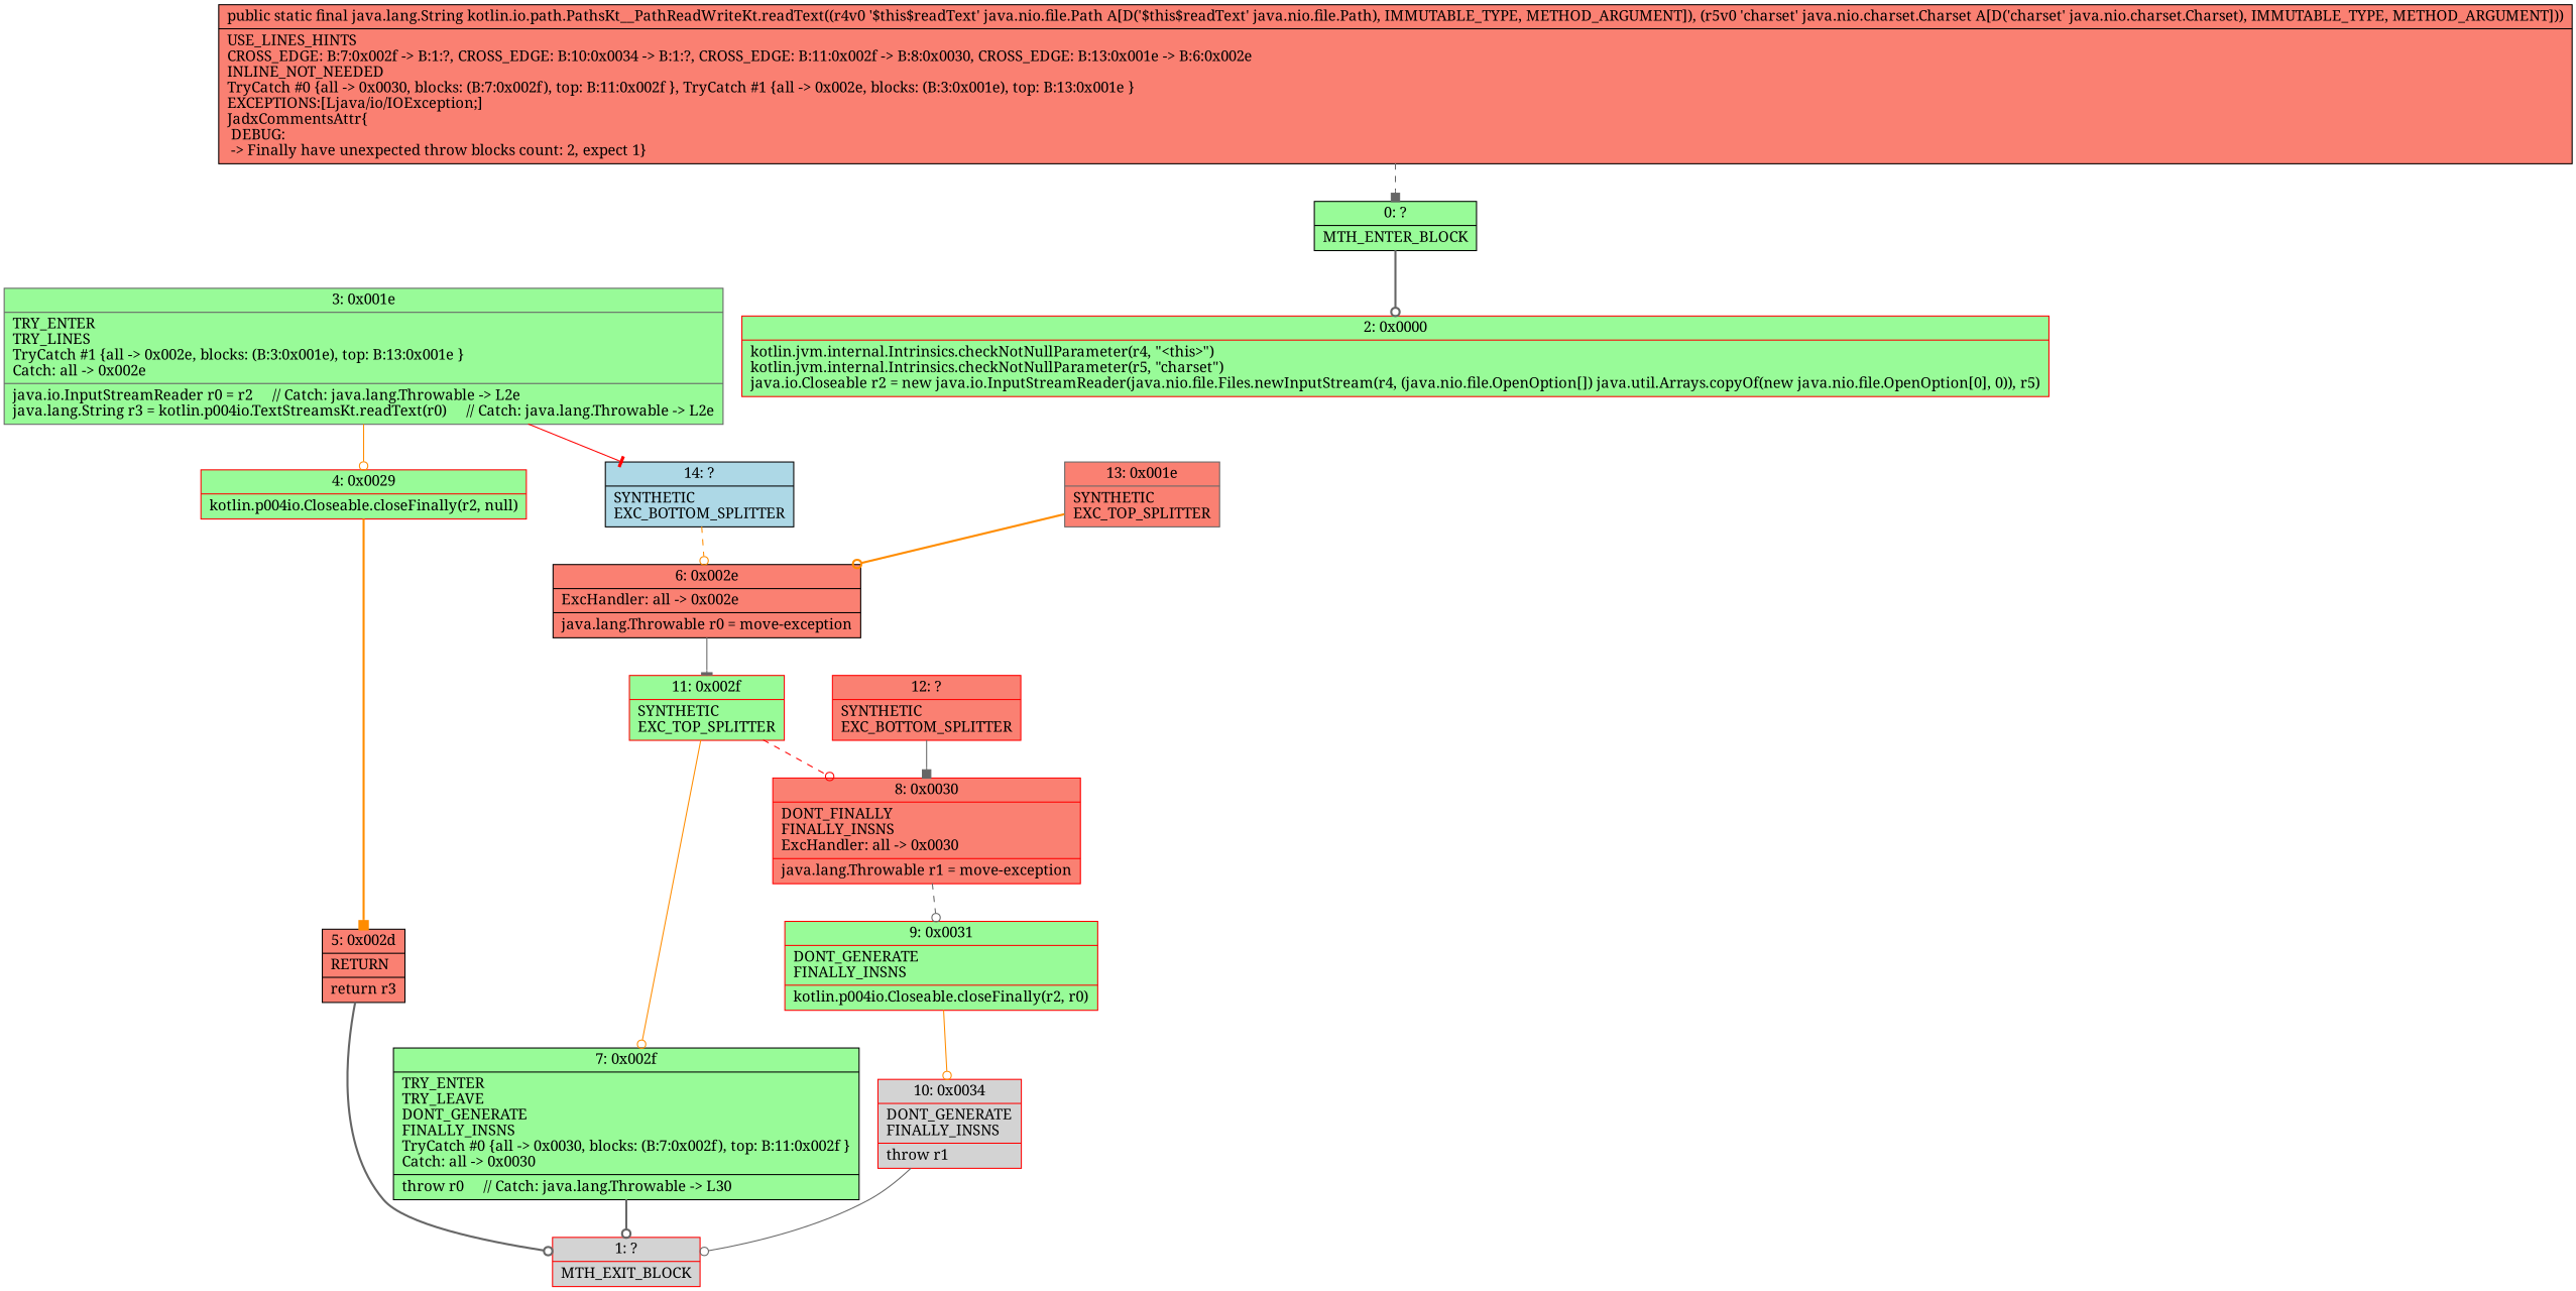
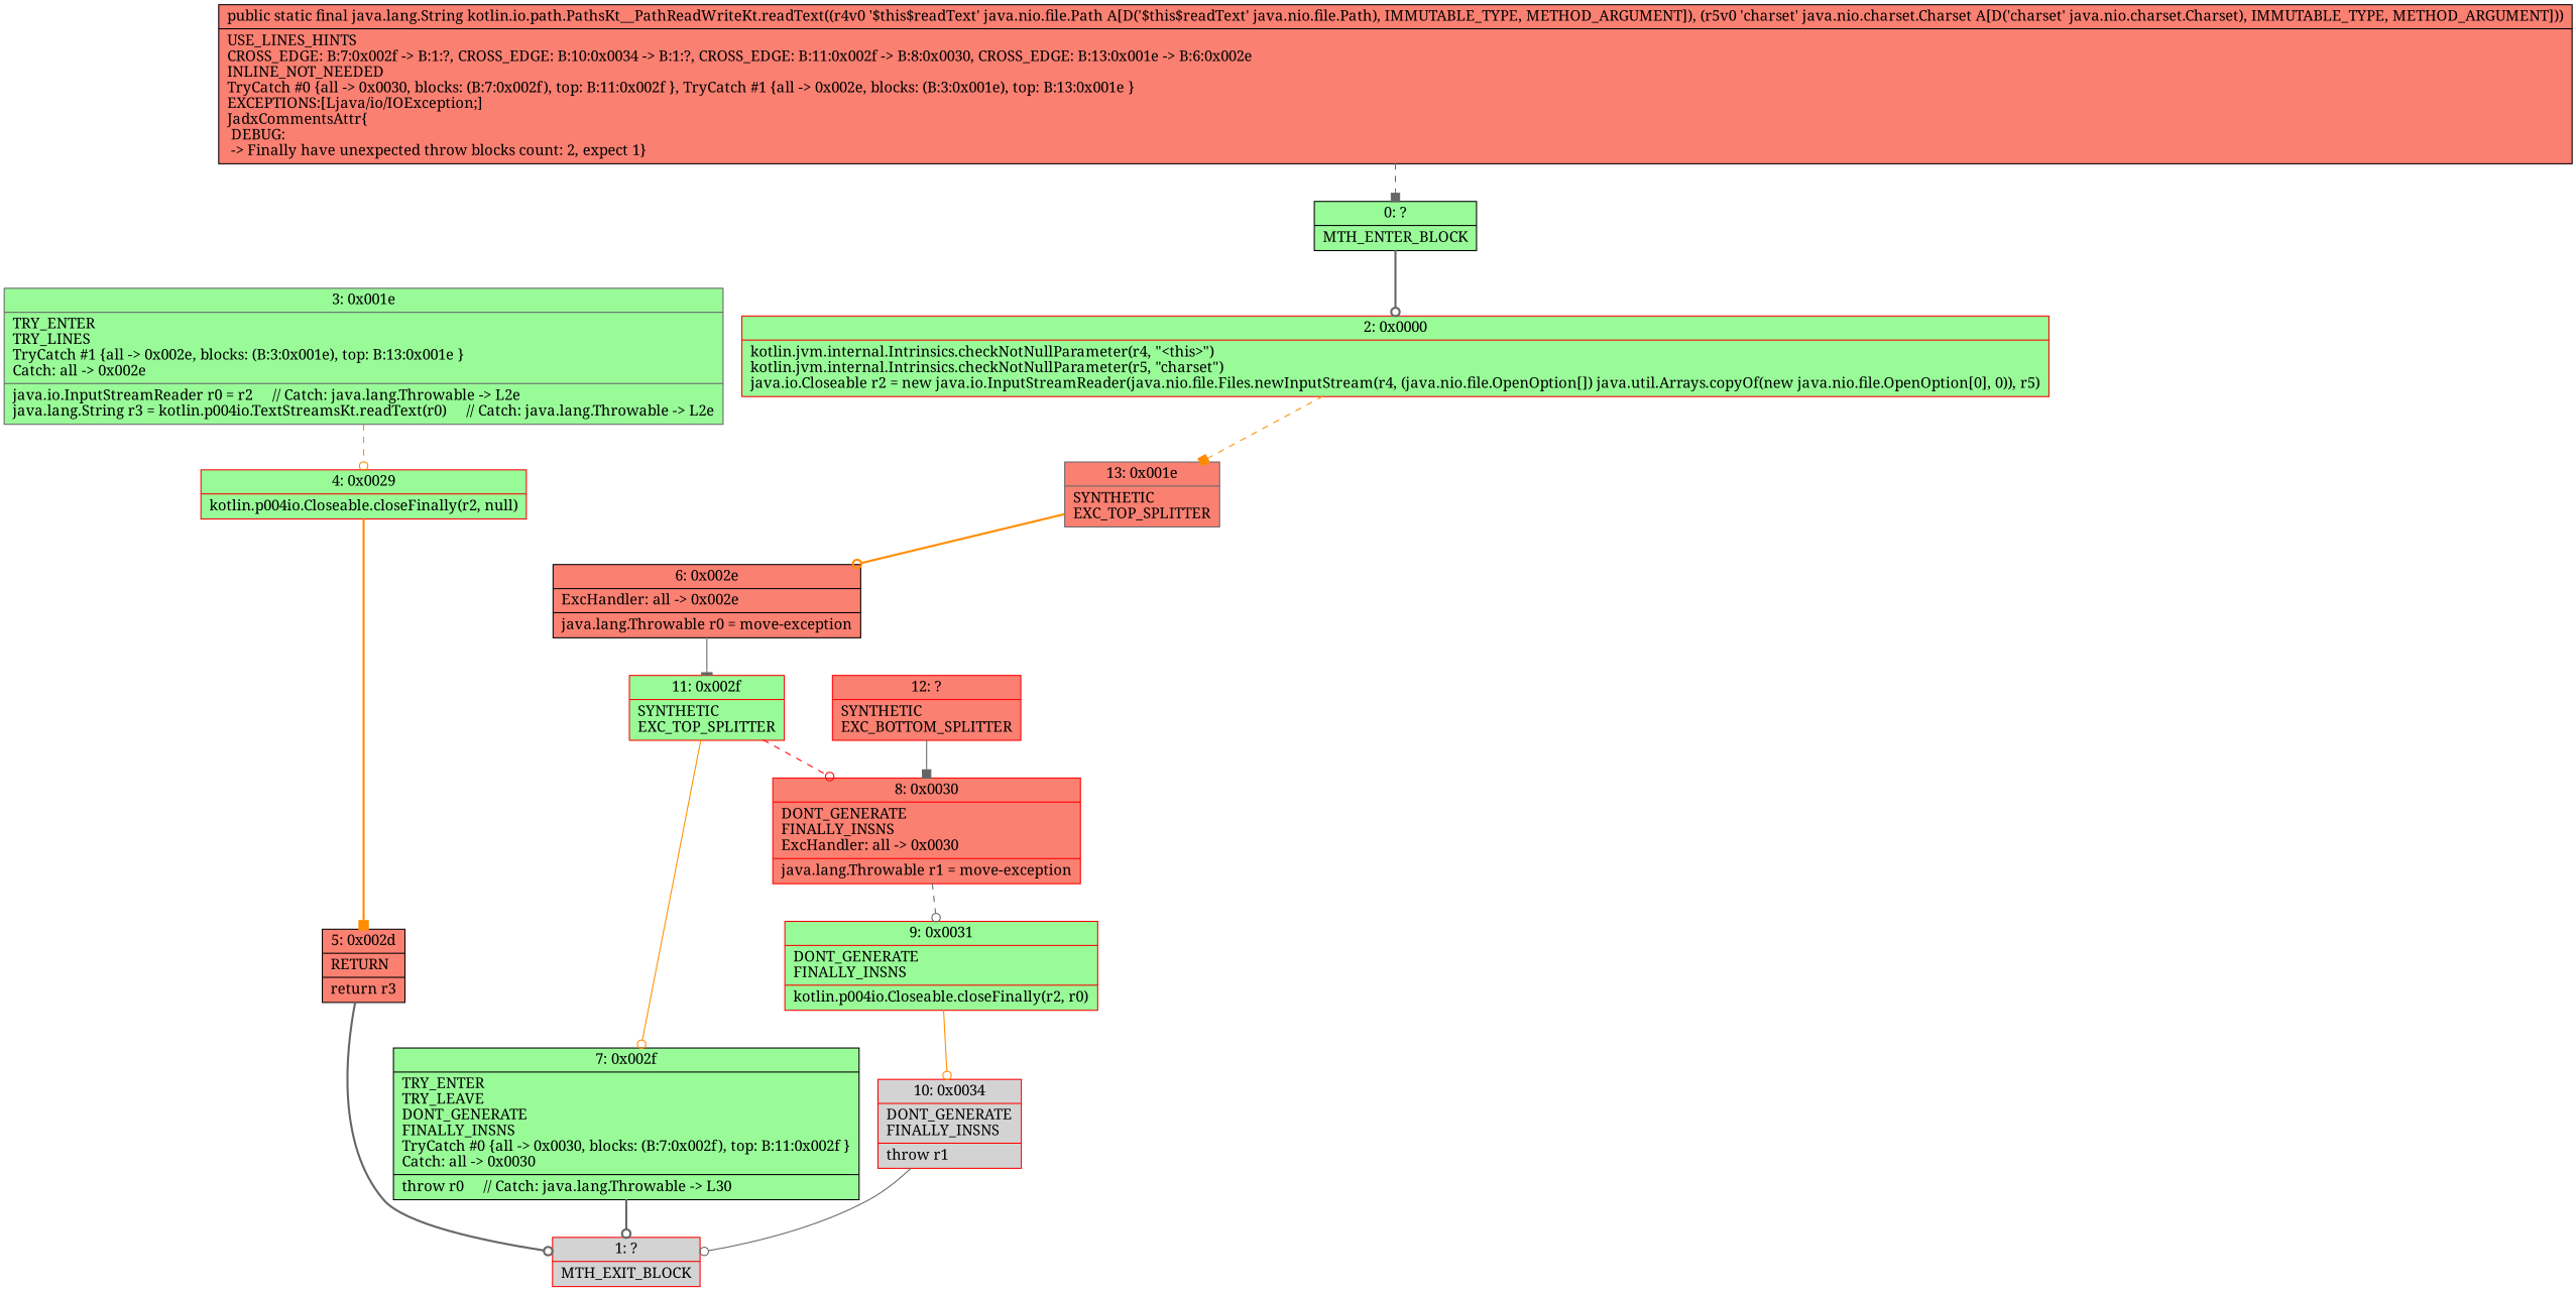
  digraph {
    fontname="Noto Serif"
    node [color=red fillcolor=palegreen fontname="Noto Serif" shape=record style=filled]
    edge [arrowhead=odot color=gray40 fontname="Noto Serif" style=dashed]
    n1 [color=black label="{0\:\ ?|MTH_ENTER_BLOCK\l}"]
    n2 [label="{2\:\ 0x0000|kotlin.jvm.internal.Intrinsics.checkNotNullParameter(r4, \"\<this\>\")\lkotlin.jvm.internal.Intrinsics.checkNotNullParameter(r5, \"charset\")\ljava.io.Closeable r2 = new java.io.InputStreamReader(java.nio.file.Files.newInputStream(r4, (java.nio.file.OpenOption[]) java.util.Arrays.copyOf(new java.nio.file.OpenOption[0], 0)), r5)\l}"]
    n3 [color=gray40 fillcolor=salmon label="{13\:\ 0x001e|SYNTHETIC\lEXC_TOP_SPLITTER\l}"]
    n4 [color=black fillcolor=salmon label="{6\:\ 0x002e|ExcHandler: all \-\> 0x002e\l|java.lang.Throwable r0 = move\-exception\l}"]
    n5 [color=gray40 label="{3\:\ 0x001e|TRY_ENTER\lTRY_LINES\lTryCatch #1 \{all \-\> 0x002e, blocks: (B:3:0x001e), top: B:13:0x001e \}\lCatch: all \-\> 0x002e\l|java.io.InputStreamReader r0 = r2     \/\/ Catch: java.lang.Throwable \-\> L2e\ljava.lang.String r3 = kotlin.p004io.TextStreamsKt.readText(r0)     \/\/ Catch: java.lang.Throwable \-\> L2e\l}"]
    n6 [label="{4\:\ 0x0029|kotlin.p004io.Closeable.closeFinally(r2, null)\l}"]
-   n7 [color=black fillcolor=lightblue label="{14\:\ ?|SYNTHETIC\lEXC_BOTTOM_SPLITTER\l}"]
    n8 [label="{11\:\ 0x002f|SYNTHETIC\lEXC_TOP_SPLITTER\l}"]
    n9 [color=black fillcolor=salmon label="{5\:\ 0x002d|RETURN\l|return r3\l}"]
    n10 [fillcolor=lightgrey label="{1\:\ ?|MTH_EXIT_BLOCK\l}"]
    n11 [color=black label="{7\:\ 0x002f|TRY_ENTER\lTRY_LEAVE\lDONT_GENERATE\lFINALLY_INSNS\lTryCatch #0 \{all \-\> 0x0030, blocks: (B:7:0x002f), top: B:11:0x002f \}\lCatch: all \-\> 0x0030\l|throw r0     \/\/ Catch: java.lang.Throwable \-\> L30\l}"]
-   n12 [fillcolor=salmon label="{8\:\ 0x0030|DONT_FINALLY\lFINALLY_INSNS\lExcHandler: all \-\> 0x0030\l|java.lang.Throwable r1 = move\-exception\l}"]
+   n12 [fillcolor=salmon label="{8\:\ 0x0030|DONT_GENERATE\lFINALLY_INSNS\lExcHandler: all \-\> 0x0030\l|java.lang.Throwable r1 = move\-exception\l}"]
    n13 [label="{9\:\ 0x0031|DONT_GENERATE\lFINALLY_INSNS\l|kotlin.p004io.Closeable.closeFinally(r2, r0)\l}"]
    n14 [fillcolor=salmon label="{12\:\ ?|SYNTHETIC\lEXC_BOTTOM_SPLITTER\l}"]
    n15 [fillcolor=lightgrey label="{10\:\ 0x0034|DONT_GENERATE\lFINALLY_INSNS\l|throw r1\l}"]
    n16 [color=black fillcolor=salmon label="{public static final java.lang.String kotlin.io.path.PathsKt__PathReadWriteKt.readText((r4v0 '$this$readText' java.nio.file.Path A[D('$this$readText' java.nio.file.Path), IMMUTABLE_TYPE, METHOD_ARGUMENT]), (r5v0 'charset' java.nio.charset.Charset A[D('charset' java.nio.charset.Charset), IMMUTABLE_TYPE, METHOD_ARGUMENT]))  | USE_LINES_HINTS\lCROSS_EDGE: B:7:0x002f \-\> B:1:?, CROSS_EDGE: B:10:0x0034 \-\> B:1:?, CROSS_EDGE: B:11:0x002f \-\> B:8:0x0030, CROSS_EDGE: B:13:0x001e \-\> B:6:0x002e\lINLINE_NOT_NEEDED\lTryCatch #0 \{all \-\> 0x0030, blocks: (B:7:0x002f), top: B:11:0x002f \}, TryCatch #1 \{all \-\> 0x002e, blocks: (B:3:0x001e), top: B:13:0x001e \}\lEXCEPTIONS:[Ljava\/io\/IOException;]\lJadxCommentsAttr\{\l DEBUG: \l \-\> Finally have unexpected throw blocks count: 2, expect 1\}\l}"]
    n1 -> n2 [style=bold]
+   n2 -> n3 [arrowhead=box color=darkorange]
    n3 -> n4 [color=darkorange style=bold]
    n4 -> n8 [arrowhead=tee style=solid]
-   n5 -> n6 [color=darkorange style=solid]
-   n5 -> n7 [arrowhead=tee color=red style=solid]
+   n5 -> n6 [color=darkorange]
    n6 -> n9 [arrowhead=box color=darkorange style=bold]
-   n7 -> n4 [color=darkorange]
    n8 -> n11 [color=darkorange style=solid]
    n8 -> n12 [color=red]
    n9 -> n10 [style=bold]
    n11 -> n10 [style=bold]
    n12 -> n13
    n13 -> n15 [color=darkorange style=solid]
    n14 -> n12 [arrowhead=box style=solid]
    n15 -> n10 [style=solid]
    n16 -> n1 [arrowhead=box]
  }
